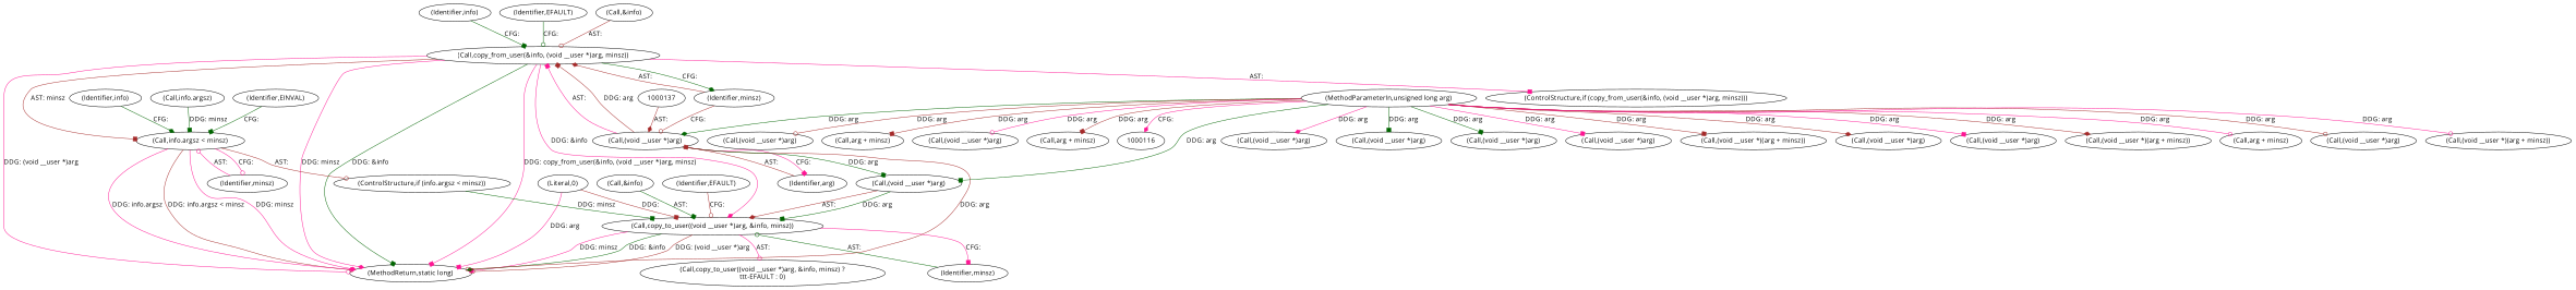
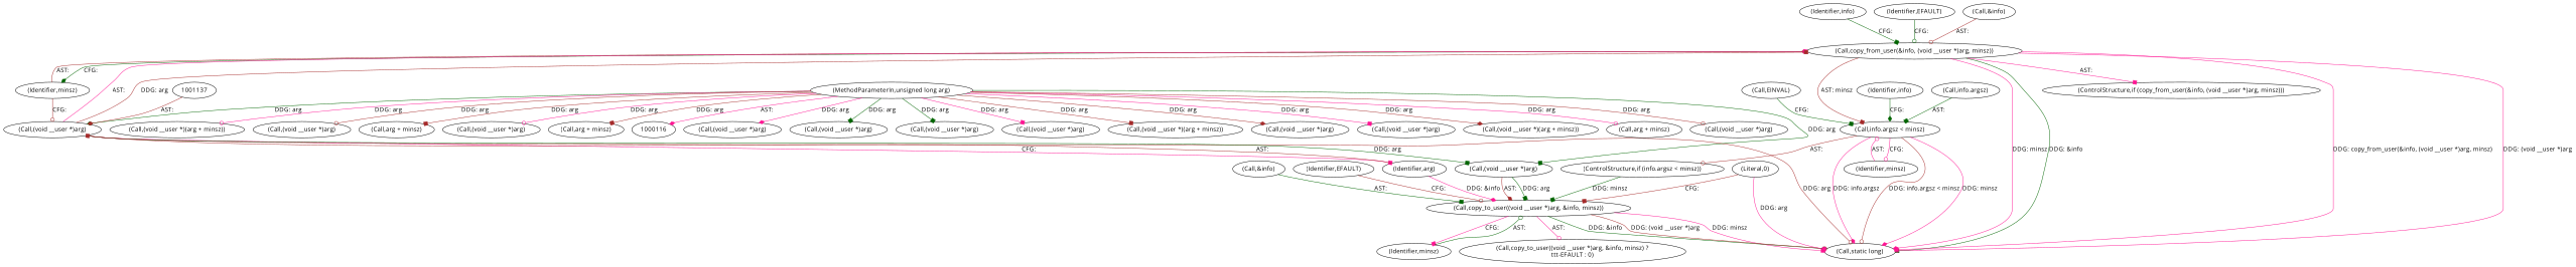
  digraph {
    fontname="Open Sans"
    node [fontname="Open Sans"]
    edge [arrowhead=box color=deeppink fontname="Open Sans"]
    n1 [label="(Call,copy_from_user(&info, (void __user *)arg, minsz))"]
    n2 [label="(Call,info.argsz < minsz)"]
    n3 [label="(Call,copy_to_user((void __user *)arg, &info, minsz))"]
    n4 [label="(Identifier,minsz)"]
-   n5 [label="(MethodReturn,static long)"]
+   n5 [label="(Call,static long)"]
    n6 [label="(ControlStructure,if (copy_from_user(&info, (void __user *)arg, minsz)))"]
    n7 [label="(Identifier,minsz)"]
    n8 [label="(ControlStructure,if (info.argsz < minsz))"]
    n9 [label="(Call,copy_to_user((void __user *)arg, &info, minsz) ?\n\t\t\t-EFAULT : 0)"]
    n10 [label="(Identifier,minsz)"]
    n11 [label="(Call,(void __user *)arg)"]
    n12 [label="(Identifier,arg)"]
    n13 [label="(Call,(void __user *)arg)"]
    n14 [label="(MethodParameterIn,unsigned long arg)"]
    n15 [label="(Call,(void __user *)arg)"]
    n16 [label="(Call,(void __user *)arg)"]
    n17 [label="(Call,(void __user *)arg)"]
    n18 [label="(Call,(void __user *)arg)"]
    n19 [label="(Call,(void __user *)(arg + minsz))"]
    n20 [label="(Call,(void __user *)arg)"]
    n21 [label="(Call,(void __user *)arg)"]
    n22 [label="(Call,(void __user *)(arg + minsz))"]
    n23 [label="(Call,arg + minsz)"]
    n24 [label="(Call,(void __user *)arg)"]
    n25 [label="(Call,(void __user *)(arg + minsz))"]
    n26 [label="(Call,(void __user *)arg)"]
    n27 [label="(Call,arg + minsz)"]
    n28 [label="(Call,(void __user *)arg)"]
    n29 [label="(Call,arg + minsz)"]
    1000116
    n31 [label="(Identifier,info)"]
    n32 [label="(Identifier,info)"]
    n33 [label="(Call,&info)"]
    n34 [label="(Call,info.argsz)"]
    n35 [label="(Identifier,EFAULT)"]
-   n36 [label="(Identifier,EINVAL)"]
+   n36 [label="(Call,EINVAL)"]
    n37 [label="(Identifier,EFAULT)"]
    n38 [label="(Call,&info)"]
    n39 [label="(Literal,0)"]
-   1000137
+   1000137 [label=1001137]
    n1 -> n2 [color=brown label="AST: minsz"]
-   n1 -> n3 [arrowhead=diamond label="DDG: &info"]
+   n12 -> n3 [arrowhead=diamond label="DDG: &info"]
    n1 -> n4 [arrowhead=diamond color=darkgreen label="CFG: "]
    n1 -> n5 [arrowhead=diamond label="DDG: minsz"]
    n1 -> n5 [color=darkgreen label="DDG: &info"]
    n1 -> n5 [label="DDG: copy_from_user(&info, (void __user *)arg, minsz)"]
    n1 -> n5 [arrowhead=odot label="DDG: (void __user *)arg"]
    n1 -> n6 [label="AST: "]
    n2 -> n5 [arrowhead=odot color=brown label="DDG: info.argsz < minsz"]
    n2 -> n5 [arrowhead=diamond label="DDG: minsz"]
    n2 -> n5 [arrowhead=diamond label="DDG: info.argsz"]
    n2 -> n7 [arrowhead=odot label="CFG: "]
    n2 -> n8 [arrowhead=odot color=brown label="AST: "]
    n3 -> n5 [label="DDG: minsz"]
    n3 -> n5 [arrowhead=diamond color=darkgreen label="DDG: &info"]
    n3 -> n5 [arrowhead=odot color=brown label="DDG: (void __user *)arg"]
    n3 -> n9 [arrowhead=odot label="AST: "]
    n3 -> n10 [label="CFG: "]
    n4 -> n1 [arrowhead=diamond color=brown label="AST: "]
    n4 -> n11 [arrowhead=odot color=brown label="CFG: "]
    n7 -> n2 [arrowhead=odot label="AST: "]
    n8 -> n3 [color=darkgreen label="DDG: minsz"]
    n10 -> n3 [arrowhead=odot color=darkgreen label="AST: "]
    n11 -> n1 [label="AST: "]
    n11 -> n1 [color=brown label="DDG: arg"]
    n11 -> n5 [arrowhead=odot color=brown label="DDG: arg"]
    n11 -> n12 [label="CFG: "]
    n11 -> n13 [color=darkgreen label="DDG: arg"]
    n12 -> n11 [color=brown label="AST: "]
    n13 -> n3 [arrowhead=diamond color=brown label="AST: "]
    n13 -> n3 [color=darkgreen label="DDG: arg"]
    n14 -> n11 [arrowhead=diamond color=darkgreen label="DDG: arg"]
    n14 -> n13 [color=darkgreen label="DDG: arg"]
    n14 -> n15 [arrowhead=diamond label="DDG: arg"]
    n14 -> n16 [color=darkgreen label="DDG: arg"]
    n14 -> n17 [color=darkgreen label="DDG: arg"]
    n14 -> n18 [label="DDG: arg"]
    n14 -> n19 [color=brown label="DDG: arg"]
    n14 -> n20 [arrowhead=diamond color=brown label="DDG: arg"]
    n14 -> n21 [label="DDG: arg"]
    n14 -> n22 [arrowhead=diamond color=brown label="DDG: arg"]
    n14 -> n23 [arrowhead=odot label="DDG: arg"]
    n14 -> n24 [arrowhead=odot color=brown label="DDG: arg"]
    n14 -> n25 [arrowhead=odot label="DDG: arg"]
    n14 -> n26 [arrowhead=odot color=brown label="DDG: arg"]
    n14 -> n27 [color=brown label="DDG: arg"]
    n14 -> n28 [arrowhead=odot label="DDG: arg"]
    n14 -> n29 [color=brown label="DDG: arg"]
-   n14 -> 1000116 [arrowhead=diamond label="CFG: "]
+   n14 -> 1000116 [arrowhead=diamond label="AST: "]
    n31 -> n1 [color=darkgreen label="CFG: "]
    n32 -> n2 [arrowhead=diamond color=darkgreen label="CFG: "]
    n33 -> n3 [color=darkgreen label="AST: "]
-   n34 -> n2 [color=darkgreen label="DDG: minsz"]
+   n34 -> n2 [color=darkgreen label="AST: "]
    n35 -> n3 [arrowhead=odot color=brown label="CFG: "]
    n36 -> n2 [color=darkgreen label="CFG: "]
    n37 -> n1 [arrowhead=odot color=darkgreen label="CFG: "]
    n38 -> n1 [arrowhead=odot color=brown label="AST: "]
-   n39 -> n3 [color=brown label="DDG: "]
+   n39 -> n3 [color=brown label="CFG: "]
    n39 -> n5 [label="DDG: arg"]
    1000137 -> n11 [arrowhead=diamond color=brown label="AST: "]
  }
